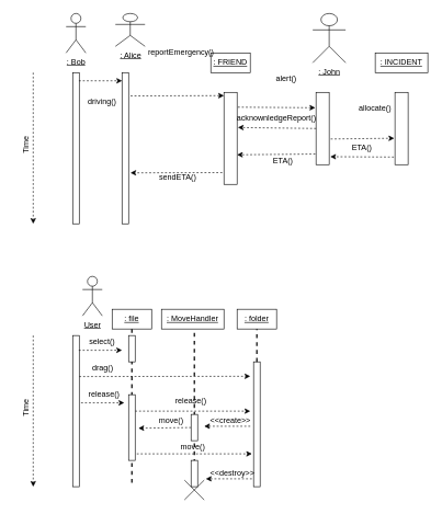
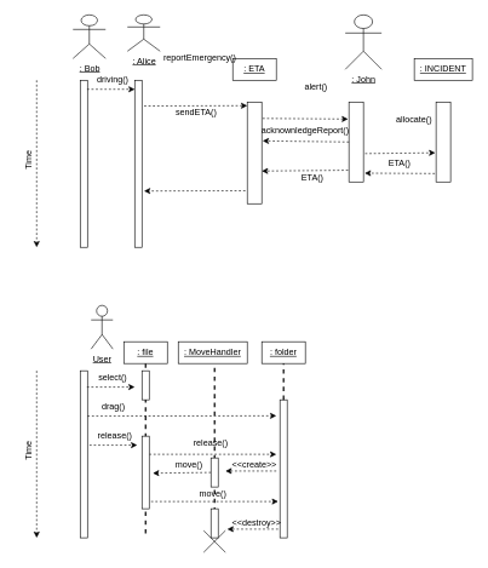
  <mxCell id="0" />
  <mxCell id="1" parent="0" />
  <mxCell id="2" value="" style="rounded=0;whiteSpace=wrap;html=1;" vertex="1" parent="1"><mxGeometry x="320" y="80" width="60" height="30" as="geometry" /></mxCell>
  <mxCell id="3" value="reportEmergency()" style="text;html=1;strokeColor=none;fillColor=none;align=center;verticalAlign=middle;whiteSpace=wrap;rounded=0;" vertex="1" parent="1"><mxGeometry x="255" y="70" width="40" height="20" as="geometry" /></mxCell>
- <mxCell id="4" value=": FRIEND" style="text;html=1;strokeColor=none;fillColor=none;align=center;verticalAlign=middle;whiteSpace=wrap;rounded=0;fontStyle=4" vertex="1" parent="1"><mxGeometry x="320" y="85" width="60" height="20" as="geometry" /></mxCell>
+ <mxCell id="4" value=": ETA" style="text;html=1;strokeColor=none;fillColor=none;align=center;verticalAlign=middle;whiteSpace=wrap;rounded=0;fontStyle=4" vertex="1" parent="1"><mxGeometry x="320" y="85" width="60" height="20" as="geometry" /></mxCell>
  <mxCell id="5" value="" style="rounded=0;whiteSpace=wrap;html=1;" vertex="1" parent="1"><mxGeometry x="185" y="110" width="10" height="230" as="geometry" /></mxCell>
  <mxCell id="6" value="" style="endArrow=classic;html=1;dashed=1;" edge="1" parent="1"><mxGeometry width="50" height="50" relative="1" as="geometry"><mxPoint x="50" y="110" as="sourcePoint" /><mxPoint x="50" y="340" as="targetPoint" /></mxGeometry></mxCell>
  <mxCell id="7" value="Time" style="text;html=1;strokeColor=none;fillColor=none;align=center;verticalAlign=middle;whiteSpace=wrap;rounded=0;rotation=-90;" vertex="1" parent="1"><mxGeometry x="20" y="210" width="40" height="20" as="geometry" /></mxCell>
  <mxCell id="8" value=": Alice" style="shape=umlActor;verticalLabelPosition=bottom;verticalAlign=top;html=1;outlineConnect=0;fontStyle=4" vertex="1" parent="1"><mxGeometry x="175" y="20" width="45" height="50" as="geometry" /></mxCell>
  <mxCell id="9" value="" style="rounded=0;whiteSpace=wrap;html=1;fontColor=#000000;" vertex="1" parent="1"><mxGeometry x="340" y="140" width="20" height="140" as="geometry" /></mxCell>
  <mxCell id="10" value="" style="endArrow=classic;html=1;dashed=1;fontColor=#000000;exitX=1.3;exitY=0.154;exitDx=0;exitDy=0;exitPerimeter=0;" edge="1" parent="1" source="5"><mxGeometry width="50" height="50" relative="1" as="geometry"><mxPoint x="260" y="190" as="sourcePoint" /><mxPoint x="340" y="145" as="targetPoint" /></mxGeometry></mxCell>
  <mxCell id="11" value="" style="endArrow=classic;html=1;dashed=1;fontColor=#000000;entryX=1.286;entryY=0.663;entryDx=0;entryDy=0;entryPerimeter=0;exitX=-0.131;exitY=0.872;exitDx=0;exitDy=0;exitPerimeter=0;" edge="1" parent="1" source="9" target="5"><mxGeometry width="50" height="50" relative="1" as="geometry"><mxPoint x="340" y="193" as="sourcePoint" /><mxPoint x="350" y="155" as="targetPoint" /><Array as="points" /></mxGeometry></mxCell>
  <mxCell id="12" value="" style="rounded=0;whiteSpace=wrap;html=1;fontColor=#000000;" vertex="1" parent="1"><mxGeometry x="480" y="140" width="20" height="110" as="geometry" /></mxCell>
  <mxCell id="13" value="" style="endArrow=classic;html=1;dashed=1;fontColor=#000000;exitX=1.06;exitY=0.161;exitDx=0;exitDy=0;exitPerimeter=0;entryX=-0.06;entryY=0.213;entryDx=0;entryDy=0;entryPerimeter=0;" edge="1" parent="1" source="9" target="12"><mxGeometry width="50" height="50" relative="1" as="geometry"><mxPoint x="360" y="150.42" as="sourcePoint" /><mxPoint x="470" y="170" as="targetPoint" /><Array as="points" /></mxGeometry></mxCell>
  <mxCell id="14" value="alert()" style="text;html=1;strokeColor=none;fillColor=none;align=center;verticalAlign=middle;whiteSpace=wrap;rounded=0;" vertex="1" parent="1"><mxGeometry x="415" y="110" width="40" height="20" as="geometry" /></mxCell>
  <mxCell id="15" value="" style="endArrow=classic;html=1;dashed=1;fontColor=#000000;exitX=0;exitY=0.5;exitDx=0;exitDy=0;entryX=1.06;entryY=0.382;entryDx=0;entryDy=0;entryPerimeter=0;" edge="1" parent="1" source="12" target="9"><mxGeometry width="50" height="50" relative="1" as="geometry"><mxPoint x="369.76" y="173.45" as="sourcePoint" /><mxPoint x="489.28" y="172.47" as="targetPoint" /><Array as="points" /></mxGeometry></mxCell>
  <mxCell id="16" value="acknownledgeReport()" style="text;html=1;strokeColor=none;fillColor=none;align=center;verticalAlign=middle;whiteSpace=wrap;rounded=0;" vertex="1" parent="1"><mxGeometry x="400" y="170" width="40" height="20" as="geometry" /></mxCell>
- <mxCell id="17" value="sendETA()" style="text;html=1;strokeColor=none;fillColor=none;align=center;verticalAlign=middle;whiteSpace=wrap;rounded=0;" vertex="1" parent="1"><mxGeometry x="250" y="260" width="40" height="20" as="geometry" /></mxCell>
+ <mxCell id="17" value="sendETA()" style="text;html=1;strokeColor=none;fillColor=none;align=center;verticalAlign=middle;whiteSpace=wrap;rounded=0;" vertex="1" parent="1"><mxGeometry x="250" y="145" width="40" height="20" as="geometry" /></mxCell>
  <mxCell id="18" value=": John" style="shape=umlActor;verticalLabelPosition=bottom;verticalAlign=top;html=1;outlineConnect=0;fontStyle=4" vertex="1" parent="1"><mxGeometry x="475" y="20" width="50" height="75" as="geometry" /></mxCell>
  <mxCell id="19" value="" style="rounded=0;whiteSpace=wrap;html=1;" vertex="1" parent="1"><mxGeometry x="110" y="110" width="10" height="230" as="geometry" /></mxCell>
- <mxCell id="20" value=": Bob" style="shape=umlActor;verticalLabelPosition=bottom;verticalAlign=top;html=1;outlineConnect=0;fontStyle=4" vertex="1" parent="1"><mxGeometry x="100" y="20" width="30" height="60" as="geometry" /></mxCell>
+ <mxCell id="20" value=": Bob" style="shape=umlActor;verticalLabelPosition=bottom;verticalAlign=top;html=1;outlineConnect=0;fontStyle=4" vertex="1" parent="1"><mxGeometry x="100" y="20" width="45" height="60" as="geometry" /></mxCell>
  <mxCell id="21" value="" style="endArrow=classic;html=1;dashed=1;fontColor=#000000;exitX=0.943;exitY=0.054;exitDx=0;exitDy=0;exitPerimeter=0;entryX=0.014;entryY=0.054;entryDx=0;entryDy=0;entryPerimeter=0;" edge="1" parent="1" source="19" target="5"><mxGeometry width="50" height="50" relative="1" as="geometry"><mxPoint x="148" y="180.13" as="sourcePoint" /><mxPoint x="290" y="179.71" as="targetPoint" /></mxGeometry></mxCell>
- <mxCell id="22" value="driving()" style="text;html=1;strokeColor=none;fillColor=none;align=center;verticalAlign=middle;whiteSpace=wrap;rounded=0;" vertex="1" parent="1"><mxGeometry x="135" y="145" width="40" height="20" as="geometry" /></mxCell>
+ <mxCell id="22" value="driving()" style="text;html=1;strokeColor=none;fillColor=none;align=center;verticalAlign=middle;whiteSpace=wrap;rounded=0;" vertex="1" parent="1"><mxGeometry x="135" y="100" width="40" height="20" as="geometry" /></mxCell>
  <mxCell id="23" value="" style="rounded=0;whiteSpace=wrap;html=1;" vertex="1" parent="1"><mxGeometry x="570" y="80" width="80" height="30" as="geometry" /></mxCell>
  <mxCell id="24" value=": INCIDENT" style="text;html=1;strokeColor=none;fillColor=none;align=center;verticalAlign=middle;whiteSpace=wrap;rounded=0;fontStyle=4" vertex="1" parent="1"><mxGeometry x="570" y="85" width="80" height="20" as="geometry" /></mxCell>
  <mxCell id="25" value="" style="rounded=0;whiteSpace=wrap;html=1;fontColor=#000000;" vertex="1" parent="1"><mxGeometry x="600" y="140" width="20" height="110" as="geometry" /></mxCell>
  <mxCell id="26" value="" style="endArrow=classic;html=1;dashed=1;fontColor=#000000;exitX=1.114;exitY=0.645;exitDx=0;exitDy=0;entryX=-0.057;entryY=0.635;entryDx=0;entryDy=0;entryPerimeter=0;exitPerimeter=0;" edge="1" parent="1" source="12" target="25"><mxGeometry width="50" height="50" relative="1" as="geometry"><mxPoint x="490" y="205" as="sourcePoint" /><mxPoint x="371.2" y="203.48" as="targetPoint" /><Array as="points" /></mxGeometry></mxCell>
  <mxCell id="27" value="allocate()" style="text;html=1;strokeColor=none;fillColor=none;align=center;verticalAlign=middle;whiteSpace=wrap;rounded=0;" vertex="1" parent="1"><mxGeometry x="550" y="155" width="40" height="20" as="geometry" /></mxCell>
  <mxCell id="28" value="ETA()" style="text;html=1;strokeColor=none;fillColor=none;align=center;verticalAlign=middle;whiteSpace=wrap;rounded=0;" vertex="1" parent="1"><mxGeometry x="530" y="215" width="40" height="20" as="geometry" /></mxCell>
  <mxCell id="29" value="" style="endArrow=classic;html=1;dashed=1;fontColor=#000000;exitX=-0.086;exitY=0.895;exitDx=0;exitDy=0;entryX=1.086;entryY=0.89;entryDx=0;entryDy=0;entryPerimeter=0;exitPerimeter=0;" edge="1" parent="1" source="25" target="12"><mxGeometry width="50" height="50" relative="1" as="geometry"><mxPoint x="512.28" y="220.95" as="sourcePoint" /><mxPoint x="608.86" y="219.85" as="targetPoint" /><Array as="points" /></mxGeometry></mxCell>
  <mxCell id="30" value="" style="endArrow=classic;html=1;dashed=1;fontColor=#000000;exitX=-0.057;exitY=0.853;exitDx=0;exitDy=0;entryX=1.086;entryY=0.89;entryDx=0;entryDy=0;entryPerimeter=0;exitPerimeter=0;" edge="1" parent="1" source="12"><mxGeometry width="50" height="50" relative="1" as="geometry"><mxPoint x="456.56" y="235.55" as="sourcePoint" /><mxPoint x="360" y="235" as="targetPoint" /><Array as="points" /></mxGeometry></mxCell>
  <mxCell id="31" value="ETA()" style="text;html=1;strokeColor=none;fillColor=none;align=center;verticalAlign=middle;whiteSpace=wrap;rounded=0;" vertex="1" parent="1"><mxGeometry x="410" y="235" width="40" height="20" as="geometry" /></mxCell>
  <mxCell id="32" value="User" style="shape=umlActor;verticalLabelPosition=bottom;verticalAlign=top;html=1;outlineConnect=0;fontStyle=4" vertex="1" parent="1"><mxGeometry x="125" y="420" width="30" height="60" as="geometry" /></mxCell>
  <mxCell id="33" value="" style="endArrow=classic;html=1;dashed=1;" edge="1" parent="1"><mxGeometry width="50" height="50" relative="1" as="geometry"><mxPoint x="50" y="510" as="sourcePoint" /><mxPoint x="50" y="740" as="targetPoint" /></mxGeometry></mxCell>
  <mxCell id="34" value="Time" style="text;html=1;strokeColor=none;fillColor=none;align=center;verticalAlign=middle;whiteSpace=wrap;rounded=0;rotation=-90;" vertex="1" parent="1"><mxGeometry x="20" y="610" width="40" height="20" as="geometry" /></mxCell>
  <mxCell id="35" value="" style="rounded=0;whiteSpace=wrap;html=1;" vertex="1" parent="1"><mxGeometry x="110" y="510" width="10" height="230" as="geometry" /></mxCell>
  <mxCell id="36" value="" style="endArrow=classic;html=1;dashed=1;fontColor=#000000;exitX=0.943;exitY=0.054;exitDx=0;exitDy=0;exitPerimeter=0;entryX=0.014;entryY=0.054;entryDx=0;entryDy=0;entryPerimeter=0;" edge="1" parent="1"><mxGeometry width="50" height="50" relative="1" as="geometry"><mxPoint x="119.29" y="532.42" as="sourcePoint" /><mxPoint x="185" y="532.42" as="targetPoint" /></mxGeometry></mxCell>
  <mxCell id="37" value="select()" style="text;html=1;strokeColor=none;fillColor=none;align=center;verticalAlign=middle;whiteSpace=wrap;rounded=0;" vertex="1" parent="1"><mxGeometry x="134.86" y="510" width="40" height="20" as="geometry" /></mxCell>
  <mxCell id="38" value="" style="rounded=0;whiteSpace=wrap;html=1;" vertex="1" parent="1"><mxGeometry x="170" y="470" width="60" height="30" as="geometry" /></mxCell>
  <mxCell id="39" value=": file" style="text;html=1;strokeColor=none;fillColor=none;align=center;verticalAlign=middle;whiteSpace=wrap;rounded=0;fontStyle=4" vertex="1" parent="1"><mxGeometry x="170" y="475" width="60" height="20" as="geometry" /></mxCell>
  <mxCell id="40" value="" style="endArrow=classic;html=1;dashed=1;fontColor=#000000;exitX=0.943;exitY=0.054;exitDx=0;exitDy=0;exitPerimeter=0;" edge="1" parent="1"><mxGeometry width="50" height="50" relative="1" as="geometry"><mxPoint x="120" y="572.42" as="sourcePoint" /><mxPoint x="380" y="572" as="targetPoint" /></mxGeometry></mxCell>
  <mxCell id="41" value="drag()" style="text;html=1;strokeColor=none;fillColor=none;align=center;verticalAlign=middle;whiteSpace=wrap;rounded=0;" vertex="1" parent="1"><mxGeometry x="135.57" y="550" width="40" height="20" as="geometry" /></mxCell>
  <mxCell id="42" value="" style="endArrow=classic;html=1;dashed=1;fontColor=#000000;exitX=0.943;exitY=0.054;exitDx=0;exitDy=0;exitPerimeter=0;entryX=0.014;entryY=0.054;entryDx=0;entryDy=0;entryPerimeter=0;" edge="1" parent="1"><mxGeometry width="50" height="50" relative="1" as="geometry"><mxPoint x="122.71" y="612.42" as="sourcePoint" /><mxPoint x="188.42" y="612.42" as="targetPoint" /></mxGeometry></mxCell>
  <mxCell id="43" value="release()" style="text;html=1;strokeColor=none;fillColor=none;align=center;verticalAlign=middle;whiteSpace=wrap;rounded=0;" vertex="1" parent="1"><mxGeometry x="138.28" y="590" width="40" height="20" as="geometry" /></mxCell>
  <mxCell id="44" value="" style="endArrow=classic;html=1;dashed=1;fontColor=#000000;" edge="1" parent="1"><mxGeometry width="50" height="50" relative="1" as="geometry"><mxPoint x="380" y="648" as="sourcePoint" /><mxPoint x="310" y="648" as="targetPoint" /></mxGeometry></mxCell>
  <mxCell id="45" value="&amp;lt;&amp;lt;create&amp;gt;&amp;gt;" style="text;html=1;strokeColor=none;fillColor=none;align=center;verticalAlign=middle;whiteSpace=wrap;rounded=0;" vertex="1" parent="1"><mxGeometry x="330" y="630" width="40" height="20" as="geometry" /></mxCell>
  <mxCell id="46" value="" style="rounded=0;whiteSpace=wrap;html=1;" vertex="1" parent="1"><mxGeometry x="245" y="470" width="95" height="30" as="geometry" /></mxCell>
  <mxCell id="47" value=": MoveHandler" style="text;html=1;strokeColor=none;fillColor=none;align=center;verticalAlign=middle;whiteSpace=wrap;rounded=0;fontStyle=4" vertex="1" parent="1"><mxGeometry x="245" y="475" width="95" height="20" as="geometry" /></mxCell>
  <mxCell id="48" value="" style="rounded=0;whiteSpace=wrap;html=1;" vertex="1" parent="1"><mxGeometry x="360" y="470" width="60" height="30" as="geometry" /></mxCell>
  <mxCell id="49" value=": folder" style="text;html=1;strokeColor=none;fillColor=none;align=center;verticalAlign=middle;whiteSpace=wrap;rounded=0;fontStyle=4" vertex="1" parent="1"><mxGeometry x="360" y="475" width="60" height="20" as="geometry" /></mxCell>
  <mxCell id="50" value="" style="rounded=0;whiteSpace=wrap;html=1;" vertex="1" parent="1"><mxGeometry x="385" y="550" width="10" height="190" as="geometry" /></mxCell>
  <mxCell id="51" value="" style="endArrow=classic;html=1;dashed=1;fontColor=#000000;exitX=1;exitY=0.25;exitDx=0;exitDy=0;" edge="1" parent="1" source="63"><mxGeometry width="50" height="50" relative="1" as="geometry"><mxPoint x="205" y="610" as="sourcePoint" /><mxPoint x="380" y="625" as="targetPoint" /></mxGeometry></mxCell>
  <mxCell id="52" value="release()" style="text;html=1;strokeColor=none;fillColor=none;align=center;verticalAlign=middle;whiteSpace=wrap;rounded=0;" vertex="1" parent="1"><mxGeometry x="270" y="600" width="40" height="20" as="geometry" /></mxCell>
  <mxCell id="53" value="" style="endArrow=classic;html=1;dashed=1;fontColor=#000000;exitX=0;exitY=0.75;exitDx=0;exitDy=0;" edge="1" parent="1"><mxGeometry width="50" height="50" relative="1" as="geometry"><mxPoint x="290" y="650" as="sourcePoint" /><mxPoint x="210" y="651" as="targetPoint" /></mxGeometry></mxCell>
  <mxCell id="54" value="move()" style="text;html=1;strokeColor=none;fillColor=none;align=center;verticalAlign=middle;whiteSpace=wrap;rounded=0;" vertex="1" parent="1"><mxGeometry x="240" y="630" width="40" height="20" as="geometry" /></mxCell>
  <mxCell id="55" value="" style="endArrow=classic;html=1;dashed=1;fontColor=#000000;exitX=1;exitY=0.25;exitDx=0;exitDy=0;" edge="1" parent="1"><mxGeometry width="50" height="50" relative="1" as="geometry"><mxPoint x="207.5" y="690" as="sourcePoint" /><mxPoint x="382.5" y="690" as="targetPoint" /></mxGeometry></mxCell>
  <mxCell id="56" value="move()" style="text;html=1;strokeColor=none;fillColor=none;align=center;verticalAlign=middle;whiteSpace=wrap;rounded=0;" vertex="1" parent="1"><mxGeometry x="272.5" y="670" width="40" height="20" as="geometry" /></mxCell>
  <mxCell id="57" value="&amp;lt;&amp;lt;destroy&amp;gt;&amp;gt;" style="text;html=1;strokeColor=none;fillColor=none;align=center;verticalAlign=middle;whiteSpace=wrap;rounded=0;" vertex="1" parent="1"><mxGeometry x="332.5" y="710" width="40" height="20" as="geometry" /></mxCell>
  <mxCell id="58" value="" style="endArrow=classic;html=1;dashed=1;fontColor=#000000;" edge="1" parent="1"><mxGeometry width="50" height="50" relative="1" as="geometry"><mxPoint x="382.5" y="728" as="sourcePoint" /><mxPoint x="312.5" y="728" as="targetPoint" /></mxGeometry></mxCell>
  <mxCell id="59" value="" style="endArrow=none;html=1;" edge="1" parent="1"><mxGeometry width="50" height="50" relative="1" as="geometry"><mxPoint x="280" y="760" as="sourcePoint" /><mxPoint x="310" y="730" as="targetPoint" /></mxGeometry></mxCell>
  <mxCell id="60" value="" style="endArrow=none;html=1;" edge="1" parent="1"><mxGeometry width="50" height="50" relative="1" as="geometry"><mxPoint x="280" y="730" as="sourcePoint" /><mxPoint x="310" y="760" as="targetPoint" /></mxGeometry></mxCell>
  <mxCell id="61" value="" style="endArrow=none;dashed=1;html=1;strokeWidth=2;exitX=0.5;exitY=1;exitDx=0;exitDy=0;" edge="1" parent="1" source="38"><mxGeometry width="50" height="50" relative="1" as="geometry"><mxPoint x="250" y="570" as="sourcePoint" /><mxPoint x="200" y="740" as="targetPoint" /></mxGeometry></mxCell>
  <mxCell id="62" value="" style="rounded=0;whiteSpace=wrap;html=1;" vertex="1" parent="1"><mxGeometry x="195" y="510" width="10" height="40" as="geometry" /></mxCell>
  <mxCell id="63" value="" style="rounded=0;whiteSpace=wrap;html=1;" vertex="1" parent="1"><mxGeometry x="195" y="600" width="10" height="100" as="geometry" /></mxCell>
  <mxCell id="64" value="" style="endArrow=none;dashed=1;html=1;strokeWidth=2;exitX=0.5;exitY=1;exitDx=0;exitDy=0;" edge="1" parent="1" source="66"><mxGeometry width="50" height="50" relative="1" as="geometry"><mxPoint x="320" y="570" as="sourcePoint" /><mxPoint x="295" y="500" as="targetPoint" /></mxGeometry></mxCell>
  <mxCell id="65" value="" style="rounded=0;whiteSpace=wrap;html=1;" vertex="1" parent="1"><mxGeometry x="290" y="630" width="10" height="40" as="geometry" /></mxCell>
  <mxCell id="66" value="" style="rounded=0;whiteSpace=wrap;html=1;" vertex="1" parent="1"><mxGeometry x="290" y="700" width="10" height="40" as="geometry" /></mxCell>
  <mxCell id="67" value="" style="endArrow=none;dashed=1;html=1;strokeWidth=2;entryX=0.5;entryY=1;entryDx=0;entryDy=0;exitX=0.5;exitY=0;exitDx=0;exitDy=0;" edge="1" parent="1" source="50" target="48"><mxGeometry width="50" height="50" relative="1" as="geometry"><mxPoint x="440" y="620" as="sourcePoint" /><mxPoint x="490" y="570" as="targetPoint" /></mxGeometry></mxCell>
